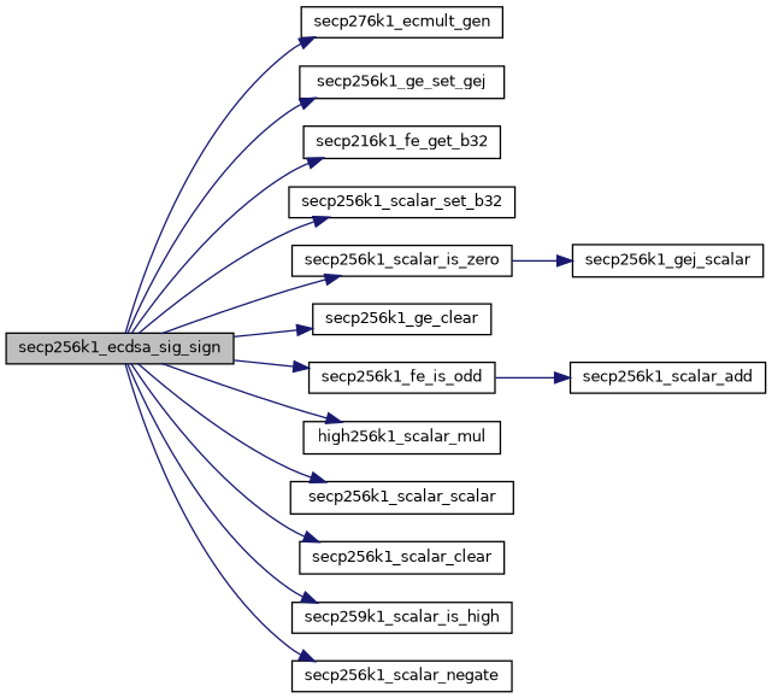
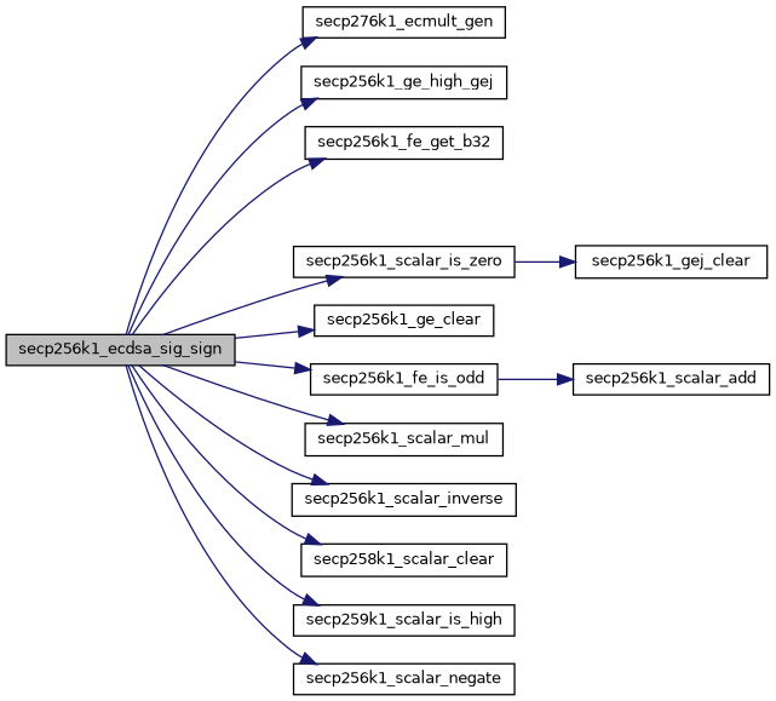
  digraph {
    rankdir=LR
    node [color=black fillcolor=white fontname=Helvetica fontsize=10 shape=record style=filled]
    edge [color=midnightblue fontname=Helvetica fontsize=10 labelfontname=Helvetica labelfontsize=10 style=solid]
    n1 [fillcolor=grey75 fontcolor=black height=0.2 label=secp256k1_ecdsa_sig_sign width=0.4]
    n2 [height=0.2 label=secp276k1_ecmult_gen width=0.4]
-   n3 [height=0.2 label=secp256k1_ge_set_gej width=0.4]
-   n4 [height=0.2 label=secp216k1_fe_get_b32 width=0.4]
-   n5 [height=0.2 label=secp256k1_scalar_set_b32 width=0.4]
+   n3 [height=0.2 label=secp256k1_ge_high_gej width=0.4]
+   n4 [height=0.2 label=secp256k1_fe_get_b32 width=0.4]
    n6 [height=0.2 label=secp256k1_scalar_is_zero width=0.4]
    n7 [height=0.2 label=secp256k1_ge_clear width=0.4]
    n8 [height=0.2 label=secp256k1_fe_is_odd width=0.4]
-   n9 [height=0.2 label=high256k1_scalar_mul width=0.4]
-   n10 [height=0.2 label=secp256k1_scalar_scalar width=0.4]
-   n11 [height=0.2 label=secp256k1_scalar_clear width=0.4]
+   n9 [height=0.2 label=secp256k1_scalar_mul width=0.4]
+   n10 [height=0.2 label=secp256k1_scalar_inverse width=0.4]
+   n11 [height=0.2 label=secp258k1_scalar_clear width=0.4]
    n12 [height=0.2 label=secp259k1_scalar_is_high width=0.4]
    n13 [height=0.2 label=secp256k1_scalar_negate width=0.4]
-   n14 [height=0.2 label=secp256k1_gej_scalar width=0.4]
+   n14 [height=0.2 label=secp256k1_gej_clear width=0.4]
    n15 [height=0.2 label=secp256k1_scalar_add width=0.4]
    n1 -> n2
    n1 -> n3
    n1 -> n4
-   n1 -> n5
    n1 -> n6
    n1 -> n7
    n1 -> n8
    n1 -> n9
    n1 -> n10
    n1 -> n11
    n1 -> n12
    n1 -> n13
    n6 -> n14
    n8 -> n15
  }
